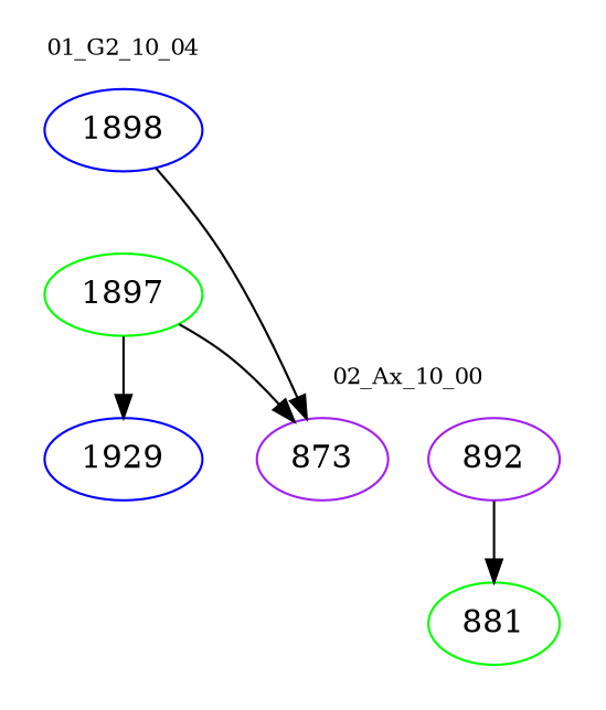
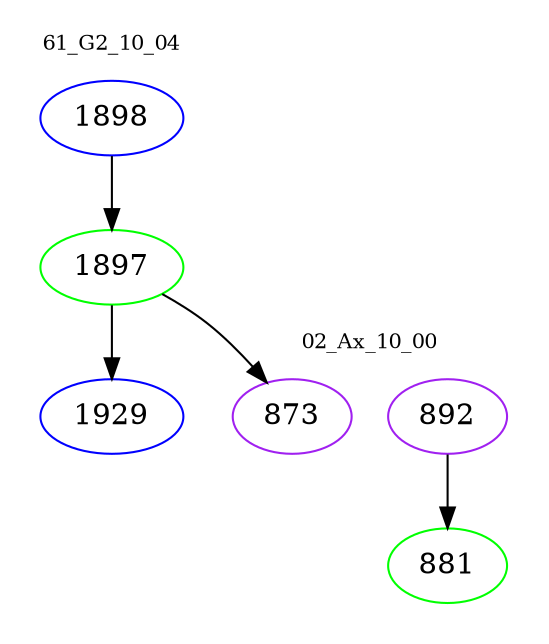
  digraph {
    node [color=purple]
    edge [color=black]
    n1 [label=892]
    n2 [color=green label=881]
    n3 [label=873]
    n4 [color=blue label=1898]
    n5 [color=green label=1897]
    n6 [color=blue label=1929]
    subgraph cluster_1 {
      color=white
      fontsize=10
      label="02_Ax_10_00"
      n1
      n2
      n3
    }
    subgraph cluster_2 {
      color=white
      fontsize=10
-     label="01_G2_10_04"
+     label="61_G2_10_04"
      n4
      n5
      n6
    }
    n1 -> n2
-   n4 -> n3
+   n4 -> n5
    n5 -> n3
    n5 -> n6
  }
